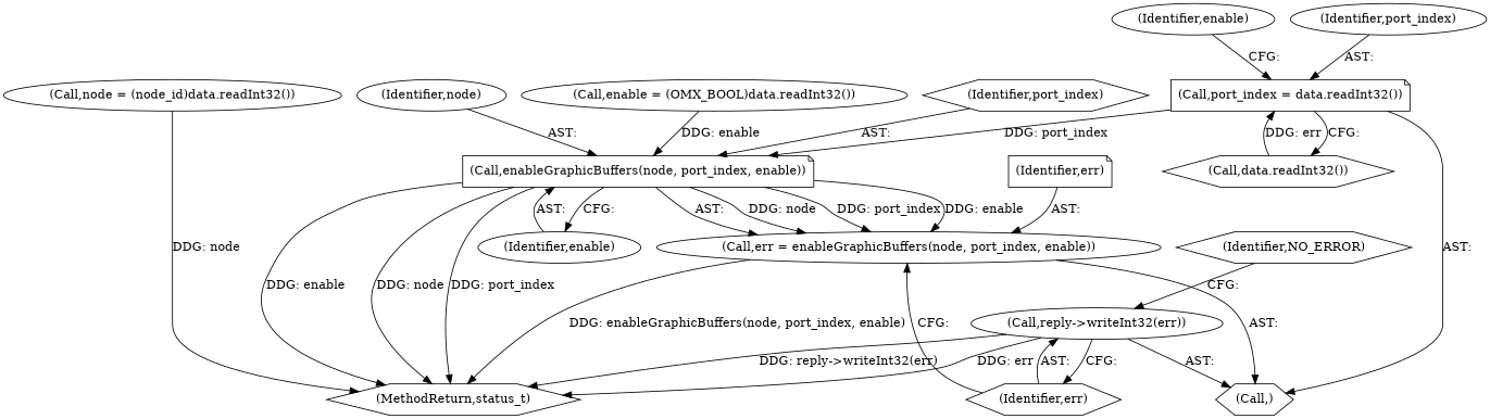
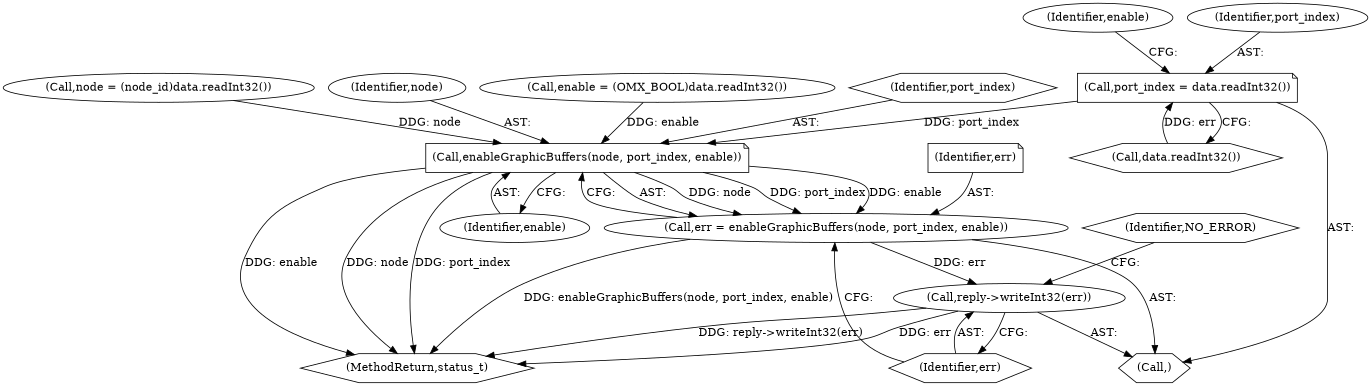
  digraph {
    node [shape=ellipse]
    n1 [label="(Call,port_index = data.readInt32())" shape=note]
    n2 [label="(Call,enableGraphicBuffers(node, port_index, enable))" shape=note]
    n3 [label="(Call,data.readInt32())" shape=hexagon]
    n4 [label="(Call,)" shape=hexagon]
    n5 [label="(Call,err = enableGraphicBuffers(node, port_index, enable))"]
    n6 [label="(MethodReturn,status_t)" shape=hexagon]
    n7 [label="(Identifier,enable)"]
    n8 [label="(Call,reply->writeInt32(err))"]
    n9 [label="(Identifier,err)" shape=hexagon]
    n10 [label="(Identifier,err)" shape=note]
    n11 [label="(Identifier,node)"]
    n12 [label="(Call,enable = (OMX_BOOL)data.readInt32())"]
    n13 [label="(Identifier,NO_ERROR)" shape=hexagon]
    n14 [label="(Call,node = (node_id)data.readInt32())"]
    n15 [label="(Identifier,port_index)" shape=hexagon]
    n16 [label="(Identifier,enable)"]
    n17 [label="(Identifier,port_index)"]
    n1 -> n2 [label="DDG: port_index"]
    n1 -> n3 [label="CFG: "]
    n1 -> n4 [label="AST: "]
    n2 -> n5 [label="AST: "]
    n2 -> n5 [label="DDG: node"]
    n2 -> n5 [label="DDG: port_index"]
    n2 -> n5 [label="DDG: enable"]
    n2 -> n6 [label="DDG: port_index"]
    n2 -> n6 [label="DDG: enable"]
    n2 -> n6 [label="DDG: node"]
    n2 -> n7 [label="CFG: "]
    n3 -> n1 [label="DDG: err"]
+   n5 -> n2 [label="CFG: "]
    n5 -> n4 [label="AST: "]
    n5 -> n6 [label="DDG: enableGraphicBuffers(node, port_index, enable)"]
+   n5 -> n8 [label="DDG: err"]
    n7 -> n2 [label="AST: "]
    n8 -> n4 [label="AST: "]
    n8 -> n6 [label="DDG: reply->writeInt32(err)"]
    n8 -> n6 [label="DDG: err"]
    n8 -> n9 [label="CFG: "]
    n9 -> n5 [label="CFG: "]
    n9 -> n8 [label="AST: "]
    n10 -> n5 [label="AST: "]
    n11 -> n2 [label="AST: "]
    n12 -> n2 [label="DDG: enable"]
    n13 -> n8 [label="CFG: "]
-   n14 -> n6 [label="DDG: node"]
+   n14 -> n2 [label="DDG: node"]
    n15 -> n2 [label="AST: "]
    n16 -> n1 [label="CFG: "]
    n17 -> n1 [label="AST: "]
  }
